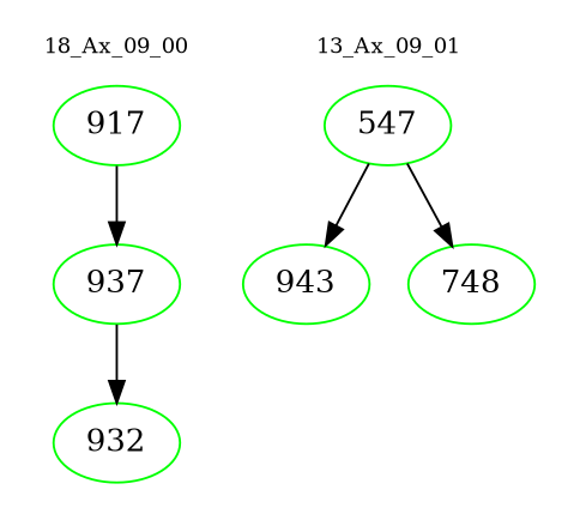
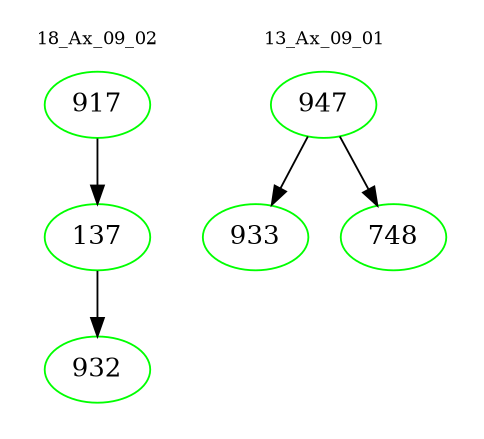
  digraph {
    node [color=green]
    edge [color=black]
    n1 [label=917]
    n2 [label=932]
-   n3 [label=937]
-   n4 [label=547]
-   n5 [label=943]
+   n3 [label=137]
+   n4 [label=947]
+   n5 [label=933]
    n6 [label=748]
    subgraph cluster_1 {
      color=white
      fontsize=10
-     label="18_Ax_09_00"
+     label="18_Ax_09_02"
      n1
      n2
      n3
    }
    subgraph cluster_2 {
      color=white
      fontsize=10
      label="13_Ax_09_01"
      n4
      n5
      n6
    }
    n1 -> n3
    n3 -> n2
    n4 -> n5
    n4 -> n6
  }
